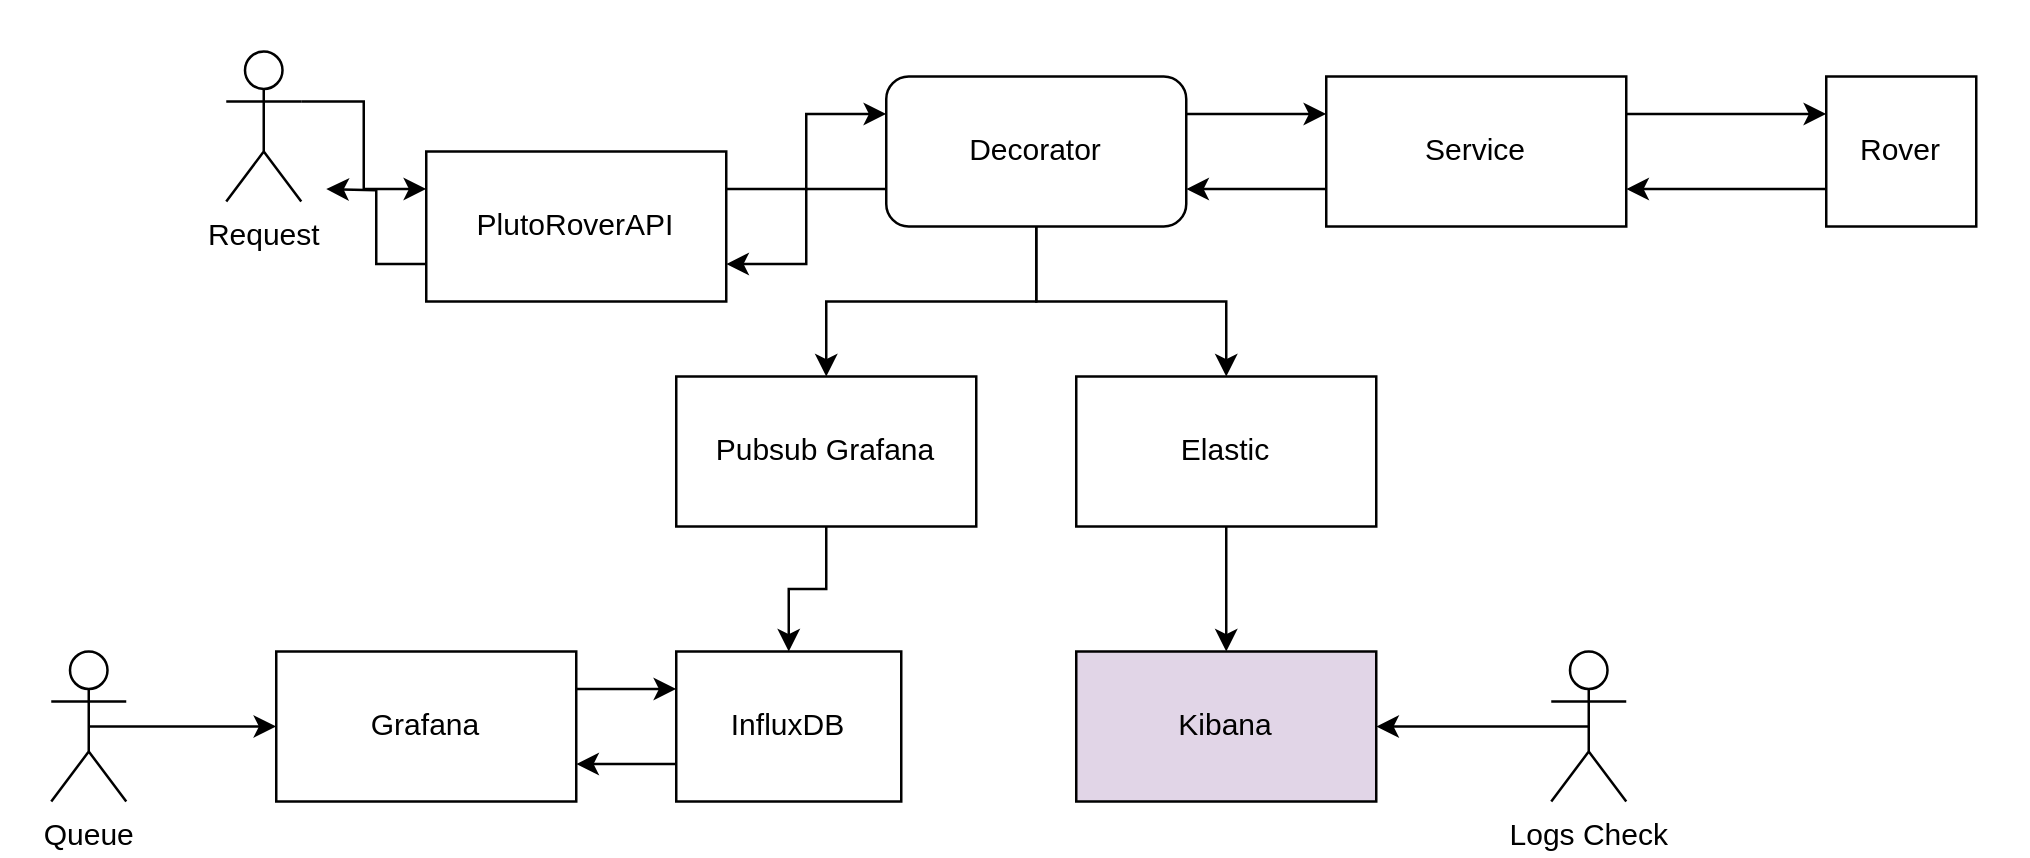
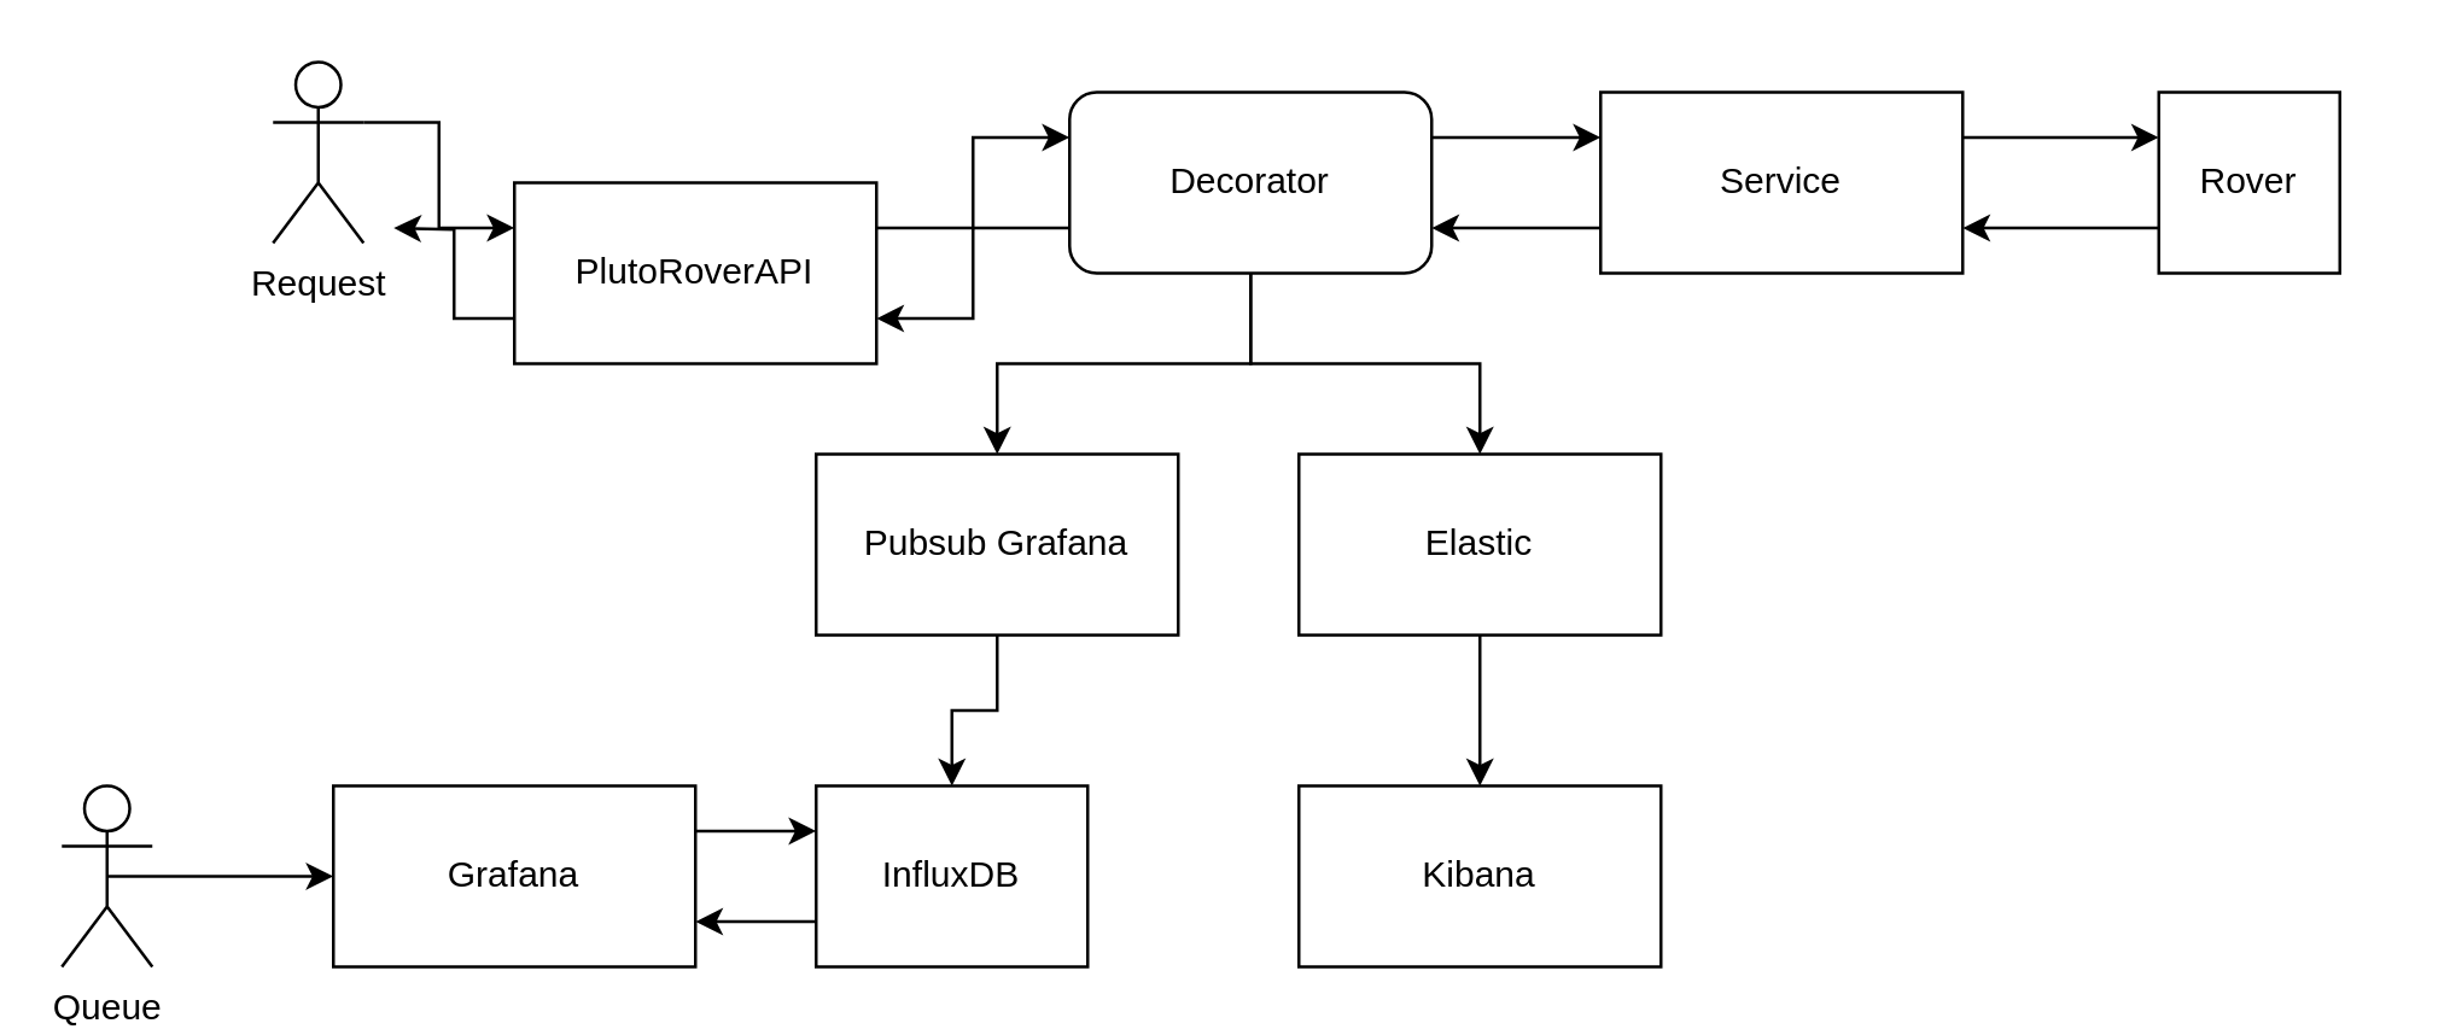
  <mxCell id="0" />
  <mxCell id="1" parent="0" />
  <mxCell id="2" style="edgeStyle=orthogonalEdgeStyle;rounded=0;orthogonalLoop=1;jettySize=auto;html=1;exitX=1;exitY=0.25;exitDx=0;exitDy=0;entryX=0;entryY=0.25;entryDx=0;entryDy=0;" edge="1" parent="1" source="4" target="9"><mxGeometry relative="1" as="geometry" /></mxCell>
  <mxCell id="3" style="edgeStyle=orthogonalEdgeStyle;rounded=0;orthogonalLoop=1;jettySize=auto;html=1;exitX=0;exitY=0.75;exitDx=0;exitDy=0;" edge="1" parent="1" source="4"><mxGeometry relative="1" as="geometry"><mxPoint x="130" y="75" as="targetPoint" /></mxGeometry></mxCell>
  <mxCell id="4" value="PlutoRoverAPI" style="rounded=0;whiteSpace=wrap;html=1;" vertex="1" parent="1"><mxGeometry x="170" y="60" width="120" height="60" as="geometry" /></mxCell>
  <mxCell id="5" style="edgeStyle=orthogonalEdgeStyle;rounded=0;orthogonalLoop=1;jettySize=auto;html=1;exitX=1;exitY=0.25;exitDx=0;exitDy=0;entryX=0;entryY=0.25;entryDx=0;entryDy=0;" edge="1" parent="1" source="9" target="12"><mxGeometry relative="1" as="geometry" /></mxCell>
  <mxCell id="6" style="edgeStyle=orthogonalEdgeStyle;rounded=0;orthogonalLoop=1;jettySize=auto;html=1;exitX=0;exitY=0.75;exitDx=0;exitDy=0;entryX=1;entryY=0.75;entryDx=0;entryDy=0;" edge="1" parent="1" source="9" target="4"><mxGeometry relative="1" as="geometry" /></mxCell>
  <mxCell id="7" style="edgeStyle=orthogonalEdgeStyle;rounded=0;orthogonalLoop=1;jettySize=auto;html=1;exitX=0.5;exitY=1;exitDx=0;exitDy=0;entryX=0.5;entryY=0;entryDx=0;entryDy=0;" edge="1" parent="1" source="9" target="18"><mxGeometry relative="1" as="geometry" /></mxCell>
  <mxCell id="8" style="edgeStyle=orthogonalEdgeStyle;rounded=0;orthogonalLoop=1;jettySize=auto;html=1;exitX=0.5;exitY=1;exitDx=0;exitDy=0;entryX=0.5;entryY=0;entryDx=0;entryDy=0;" edge="1" parent="1" source="9" target="27"><mxGeometry relative="1" as="geometry" /></mxCell>
  <mxCell id="9" value="Decorator" style="whiteSpace=wrap;html=1;rounded=1;" vertex="1" parent="1"><mxGeometry x="354" y="30" width="120" height="60" as="geometry" /></mxCell>
  <mxCell id="10" style="edgeStyle=orthogonalEdgeStyle;rounded=0;orthogonalLoop=1;jettySize=auto;html=1;exitX=0;exitY=0.75;exitDx=0;exitDy=0;entryX=1;entryY=0.75;entryDx=0;entryDy=0;" edge="1" parent="1" source="12" target="9"><mxGeometry relative="1" as="geometry" /></mxCell>
  <mxCell id="11" style="edgeStyle=orthogonalEdgeStyle;rounded=0;orthogonalLoop=1;jettySize=auto;html=1;exitX=1;exitY=0.25;exitDx=0;exitDy=0;entryX=0;entryY=0.25;entryDx=0;entryDy=0;" edge="1" parent="1" source="12" target="16"><mxGeometry relative="1" as="geometry" /></mxCell>
  <mxCell id="12" value="Service" style="rounded=0;whiteSpace=wrap;html=1;" vertex="1" parent="1"><mxGeometry x="530" y="30" width="120" height="60" as="geometry" /></mxCell>
  <mxCell id="13" style="edgeStyle=orthogonalEdgeStyle;rounded=0;orthogonalLoop=1;jettySize=auto;html=1;exitX=1;exitY=0.333;exitDx=0;exitDy=0;exitPerimeter=0;entryX=0;entryY=0.25;entryDx=0;entryDy=0;" edge="1" parent="1" source="14" target="4"><mxGeometry relative="1" as="geometry" /></mxCell>
  <mxCell id="14" value="Request&lt;br&gt;" style="shape=umlActor;verticalLabelPosition=bottom;verticalAlign=top;html=1;outlineConnect=0;" vertex="1" parent="1"><mxGeometry x="90" y="20" width="30" height="60" as="geometry" /></mxCell>
  <mxCell id="15" style="edgeStyle=orthogonalEdgeStyle;rounded=0;orthogonalLoop=1;jettySize=auto;html=1;exitX=0;exitY=0.75;exitDx=0;exitDy=0;entryX=1;entryY=0.75;entryDx=0;entryDy=0;" edge="1" parent="1" source="16" target="12"><mxGeometry relative="1" as="geometry" /></mxCell>
- <mxCell id="16" value="Rover" style="rounded=0;whiteSpace=wrap;html=1;" vertex="1" parent="1"><mxGeometry x="730" y="30" width="60" height="60" as="geometry" /></mxCell>
+ <mxCell id="16" value="Rover" style="rounded=0;whiteSpace=wrap;html=1;" vertex="1" parent="1"><mxGeometry x="715" y="30" width="60" height="60" as="geometry" /></mxCell>
  <mxCell id="17" style="edgeStyle=orthogonalEdgeStyle;rounded=0;orthogonalLoop=1;jettySize=auto;html=1;exitX=0.5;exitY=1;exitDx=0;exitDy=0;entryX=0.5;entryY=0;entryDx=0;entryDy=0;" edge="1" parent="1" source="18" target="20"><mxGeometry relative="1" as="geometry" /></mxCell>
  <mxCell id="18" value="Pubsub Grafana" style="whiteSpace=wrap;html=1;" vertex="1" parent="1"><mxGeometry x="270" y="150" width="120" height="60" as="geometry" /></mxCell>
  <mxCell id="19" style="edgeStyle=orthogonalEdgeStyle;rounded=0;orthogonalLoop=1;jettySize=auto;html=1;exitX=0;exitY=0.75;exitDx=0;exitDy=0;entryX=1;entryY=0.75;entryDx=0;entryDy=0;" edge="1" parent="1" source="20" target="23"><mxGeometry relative="1" as="geometry" /></mxCell>
  <mxCell id="20" value="InfluxDB" style="whiteSpace=wrap;html=1;" vertex="1" parent="1"><mxGeometry x="270" y="260" width="90" height="60" as="geometry" /></mxCell>
  <mxCell id="21" style="edgeStyle=orthogonalEdgeStyle;rounded=0;orthogonalLoop=1;jettySize=auto;html=1;exitX=0;exitY=0.75;exitDx=0;exitDy=0;" edge="1" parent="1" source="23"><mxGeometry relative="1" as="geometry"><mxPoint x="130" y="305" as="targetPoint" /></mxGeometry></mxCell>
  <mxCell id="22" style="edgeStyle=orthogonalEdgeStyle;rounded=0;orthogonalLoop=1;jettySize=auto;html=1;exitX=1;exitY=0.25;exitDx=0;exitDy=0;entryX=0;entryY=0.25;entryDx=0;entryDy=0;" edge="1" parent="1" source="23" target="20"><mxGeometry relative="1" as="geometry" /></mxCell>
  <mxCell id="23" value="Grafana" style="whiteSpace=wrap;html=1;" vertex="1" parent="1"><mxGeometry x="110" y="260" width="120" height="60" as="geometry" /></mxCell>
  <mxCell id="24" style="edgeStyle=orthogonalEdgeStyle;rounded=0;orthogonalLoop=1;jettySize=auto;html=1;exitX=0.5;exitY=0.5;exitDx=0;exitDy=0;exitPerimeter=0;entryX=0;entryY=0.5;entryDx=0;entryDy=0;" edge="1" parent="1" source="25" target="23"><mxGeometry relative="1" as="geometry" /></mxCell>
  <mxCell id="25" value="Queue" style="shape=umlActor;verticalLabelPosition=bottom;verticalAlign=top;html=1;outlineConnect=0;" vertex="1" parent="1"><mxGeometry x="20" y="260" width="30" height="60" as="geometry" /></mxCell>
  <mxCell id="26" style="edgeStyle=orthogonalEdgeStyle;rounded=0;orthogonalLoop=1;jettySize=auto;html=1;exitX=0.5;exitY=1;exitDx=0;exitDy=0;entryX=0.5;entryY=0;entryDx=0;entryDy=0;" edge="1" parent="1" source="27" target="28"><mxGeometry relative="1" as="geometry" /></mxCell>
  <mxCell id="27" value="Elastic" style="whiteSpace=wrap;html=1;" vertex="1" parent="1"><mxGeometry x="430" y="150" width="120" height="60" as="geometry" /></mxCell>
- <mxCell id="28" value="Kibana" style="whiteSpace=wrap;html=1;fillColor=#e1d5e7;" vertex="1" parent="1"><mxGeometry x="430" y="260" width="120" height="60" as="geometry" /></mxCell>
- <mxCell id="29" style="edgeStyle=orthogonalEdgeStyle;rounded=0;orthogonalLoop=1;jettySize=auto;html=1;exitX=0.5;exitY=0.5;exitDx=0;exitDy=0;exitPerimeter=0;entryX=1;entryY=0.5;entryDx=0;entryDy=0;" edge="1" parent="1" source="30" target="28"><mxGeometry relative="1" as="geometry" /></mxCell>
- <mxCell id="30" value="Logs Check" style="shape=umlActor;verticalLabelPosition=bottom;verticalAlign=top;html=1;outlineConnect=0;" vertex="1" parent="1"><mxGeometry x="620" y="260" width="30" height="60" as="geometry" /></mxCell>
+ <mxCell id="28" value="Kibana" style="whiteSpace=wrap;html=1;" vertex="1" parent="1"><mxGeometry x="430" y="260" width="120" height="60" as="geometry" /></mxCell>
